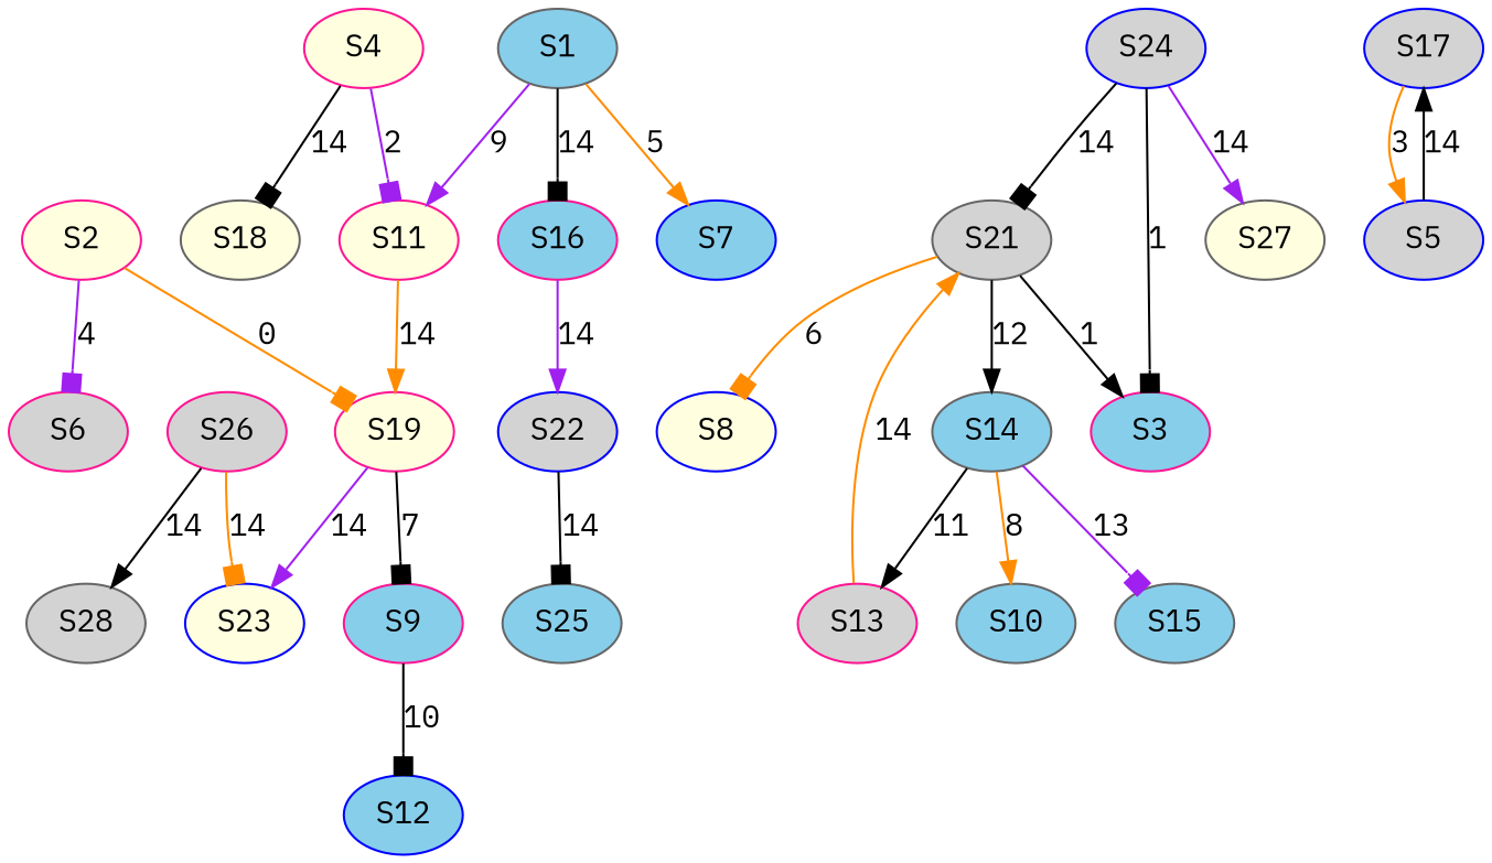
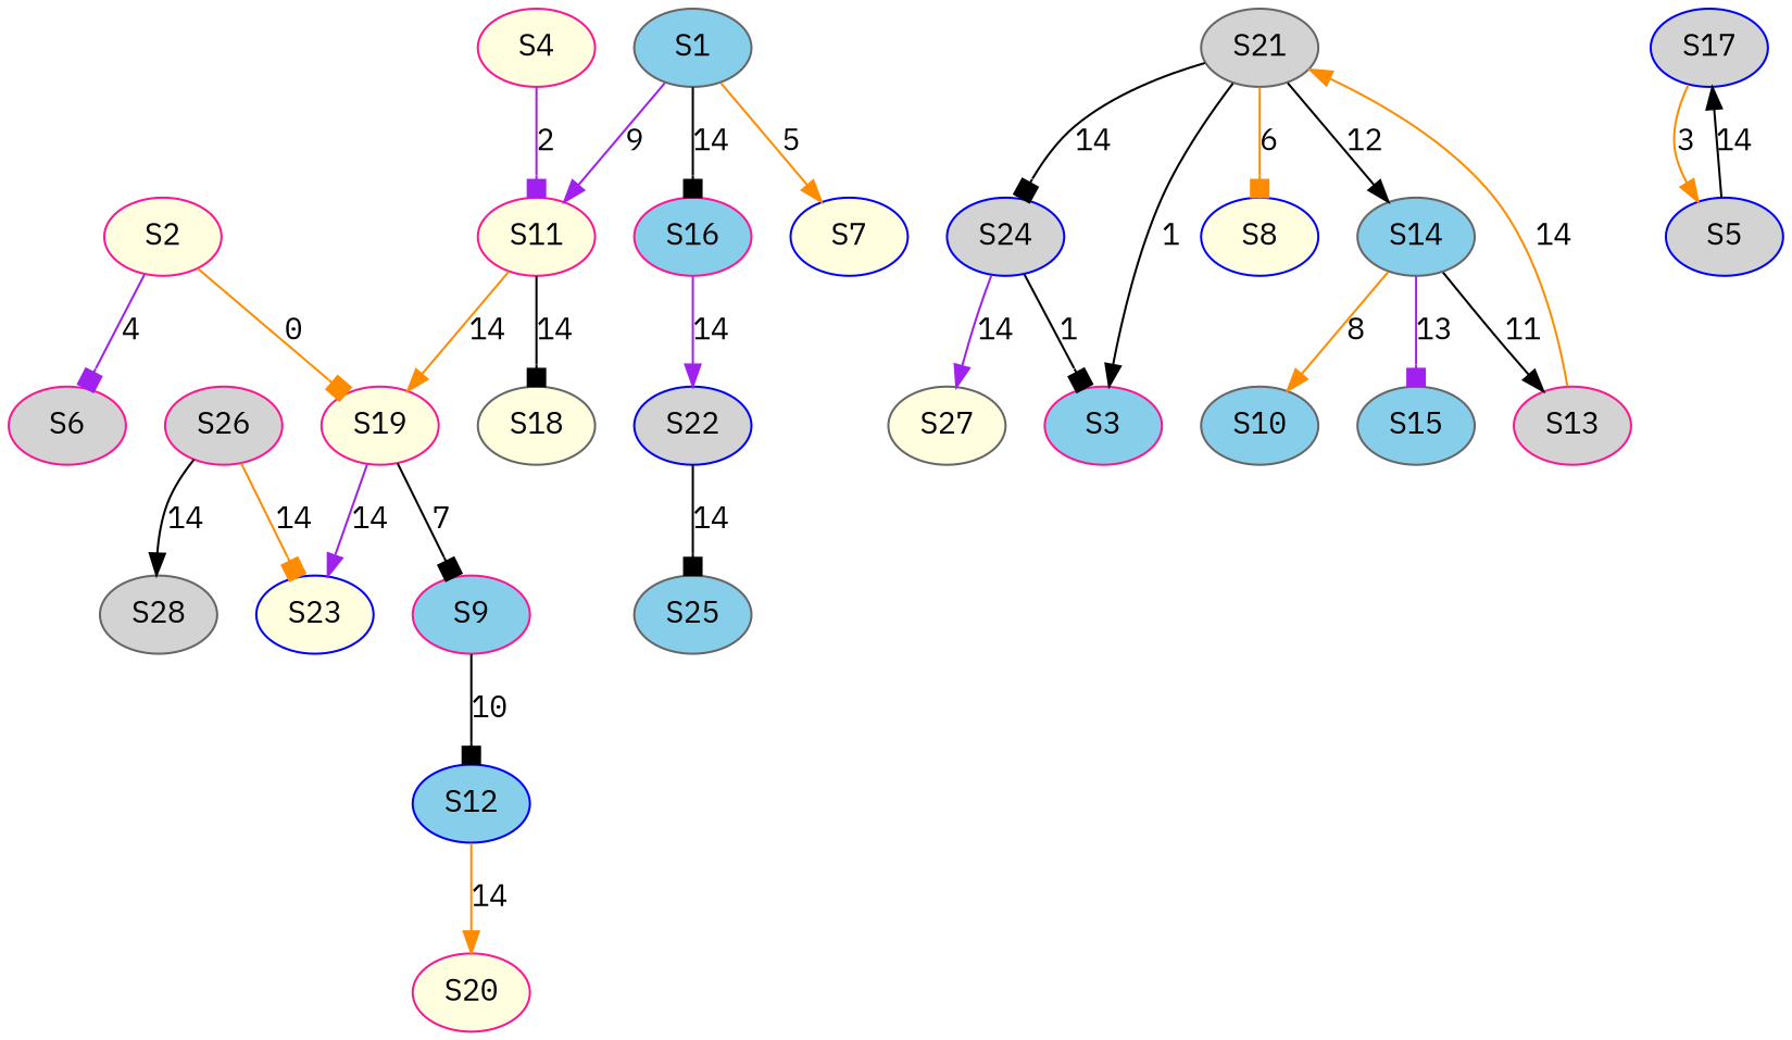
  strict digraph {
    fontname="IBM Plex Mono"
    node [color=deeppink fillcolor=lightyellow fontname="IBM Plex Mono" style=filled]
    edge [arrowhead=normal color=black fontname="IBM Plex Mono"]
    S9 [fillcolor=skyblue]
    S19
    S23 [color=blue]
    S2
    S6 [fillcolor=lightgrey]
    S12 [color=blue fillcolor=skyblue]
    S21 [color=gray40 fillcolor=lightgrey]
    S3 [fillcolor=skyblue]
    S8 [color=blue]
    S14 [color=gray40 fillcolor=skyblue]
    S24 [color=blue fillcolor=lightgrey]
    S10 [color=gray40 fillcolor=skyblue]
    S13 [fillcolor=lightgrey]
    S15 [color=gray40 fillcolor=skyblue]
    S27 [color=gray40]
    S11
    S18 [color=gray40]
    S4
    S17 [color=blue fillcolor=lightgrey]
    S5 [color=blue fillcolor=lightgrey]
    S1 [color=gray40 fillcolor=skyblue]
-   S7 [color=blue fillcolor=skyblue]
+   S7 [color=blue]
    S16 [fillcolor=skyblue]
    S22 [color=blue fillcolor=lightgrey]
+   S20
    S25 [color=gray40 fillcolor=skyblue]
    S26 [fillcolor=lightgrey]
    S28 [color=gray40 fillcolor=lightgrey]
    S9 -> S12 [arrowhead=box label=10]
    S19 -> S9 [arrowhead=box label=7]
    S19 -> S23 [color=purple label=14]
    S2 -> S19 [arrowhead=box color=darkorange label=0]
    S2 -> S6 [arrowhead=box color=purple label=4]
+   S12 -> S20 [color=darkorange label=14]
    S21 -> S3 [label=1]
    S21 -> S8 [arrowhead=box color=darkorange label=6]
    S21 -> S14 [label=12]
-   S24 -> S21 [arrowhead=box label=14]
+   S21 -> S24 [arrowhead=box label=14]
    S14 -> S10 [color=darkorange label=8]
    S14 -> S13 [label=11]
    S14 -> S15 [arrowhead=box color=purple label=13]
    S24 -> S3 [arrowhead=box label=1]
    S24 -> S27 [color=purple label=14]
    S13 -> S21 [color=darkorange label=14]
    S11 -> S19 [color=darkorange label=14]
-   S4 -> S18 [arrowhead=box label=14]
+   S11 -> S18 [arrowhead=box label=14]
    S4 -> S11 [arrowhead=box color=purple label=2]
    S17 -> S5 [color=darkorange label=3]
    S5 -> S17 [label=14]
    S1 -> S11 [color=purple label=9]
    S1 -> S7 [color=darkorange label=5]
    S1 -> S16 [arrowhead=box label=14]
    S16 -> S22 [color=purple label=14]
    S22 -> S25 [arrowhead=box label=14]
    S26 -> S23 [arrowhead=box color=darkorange label=14]
    S26 -> S28 [label=14]
  }
